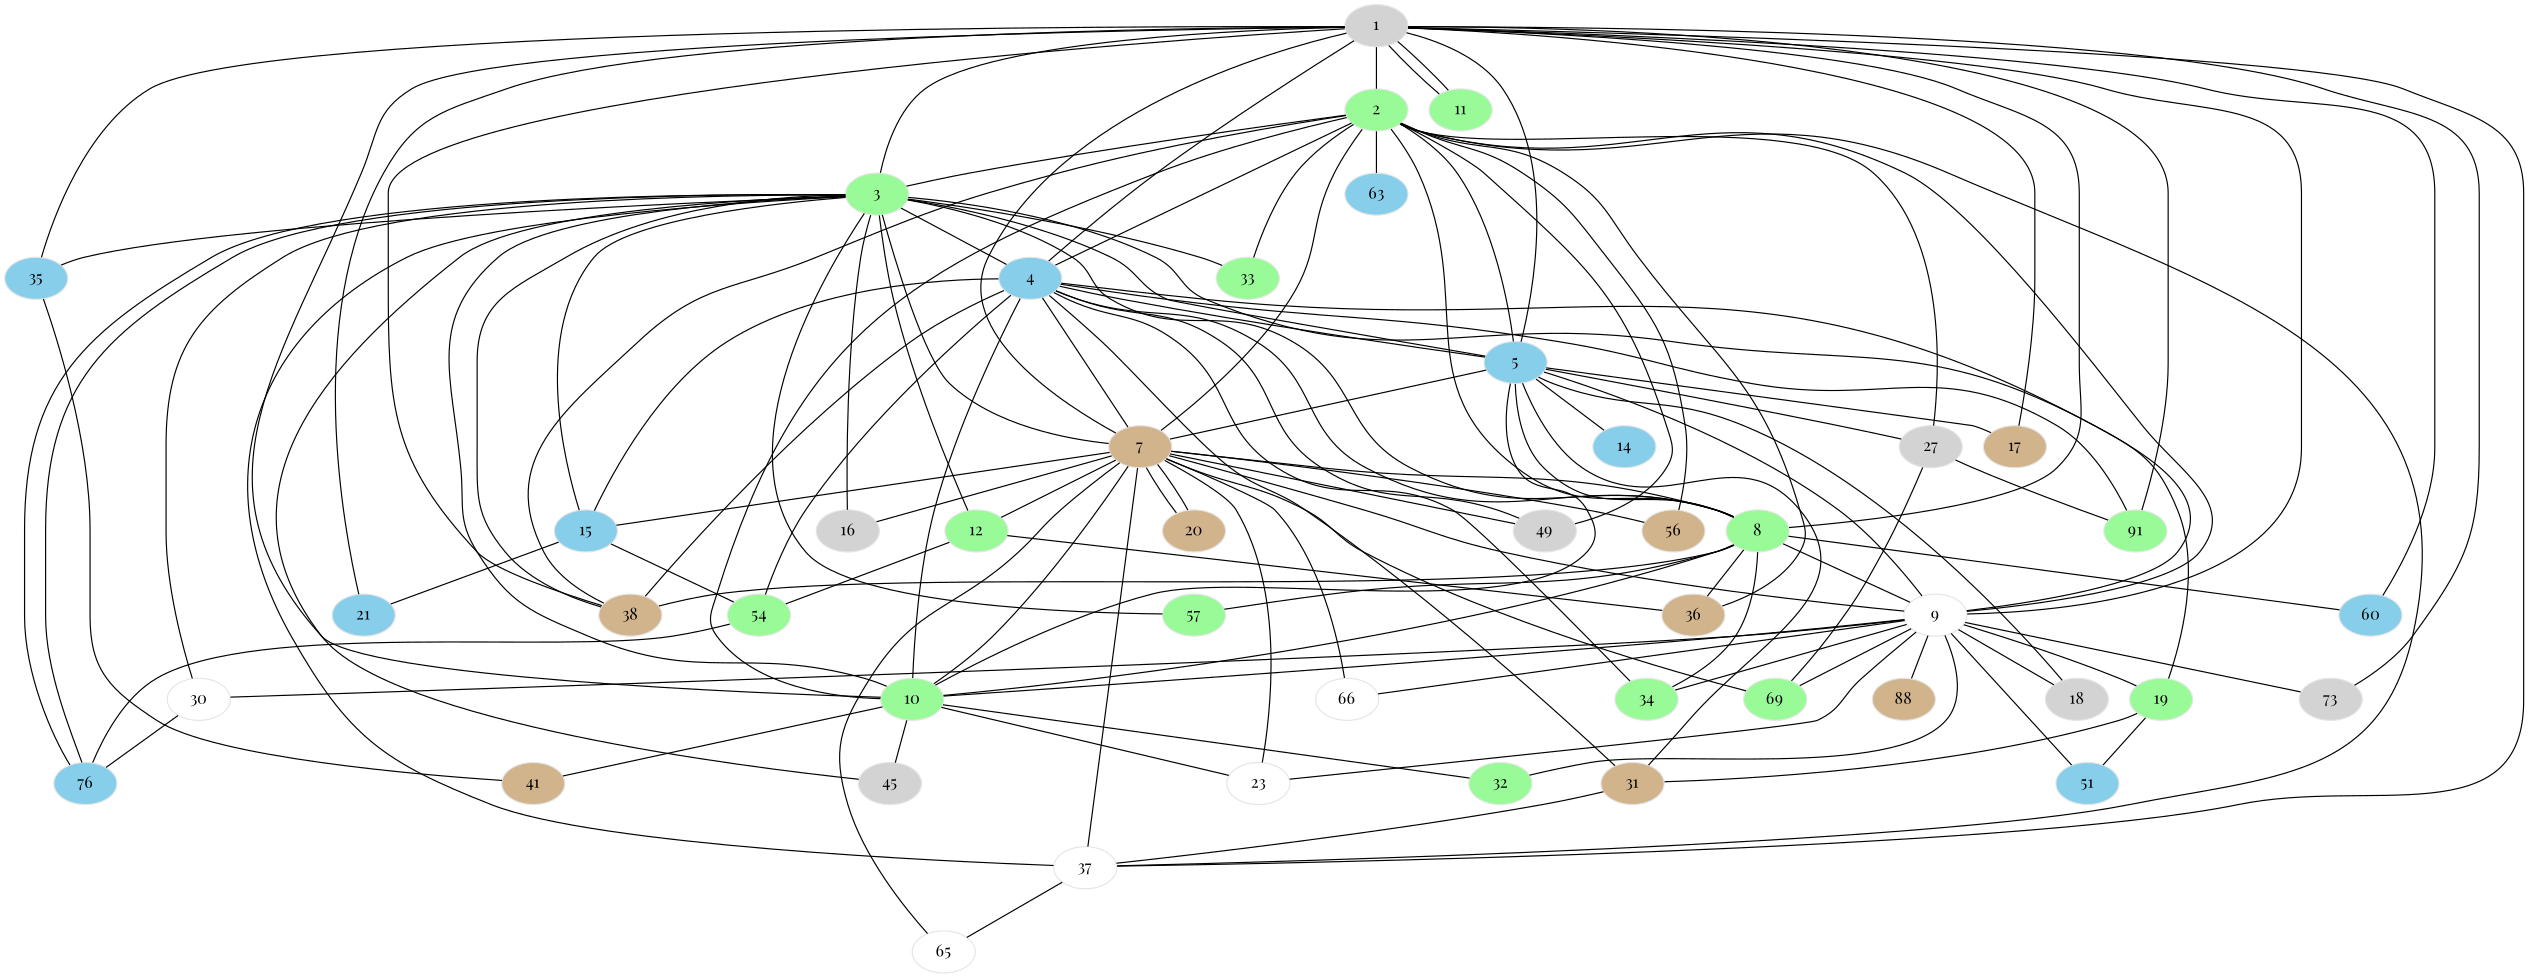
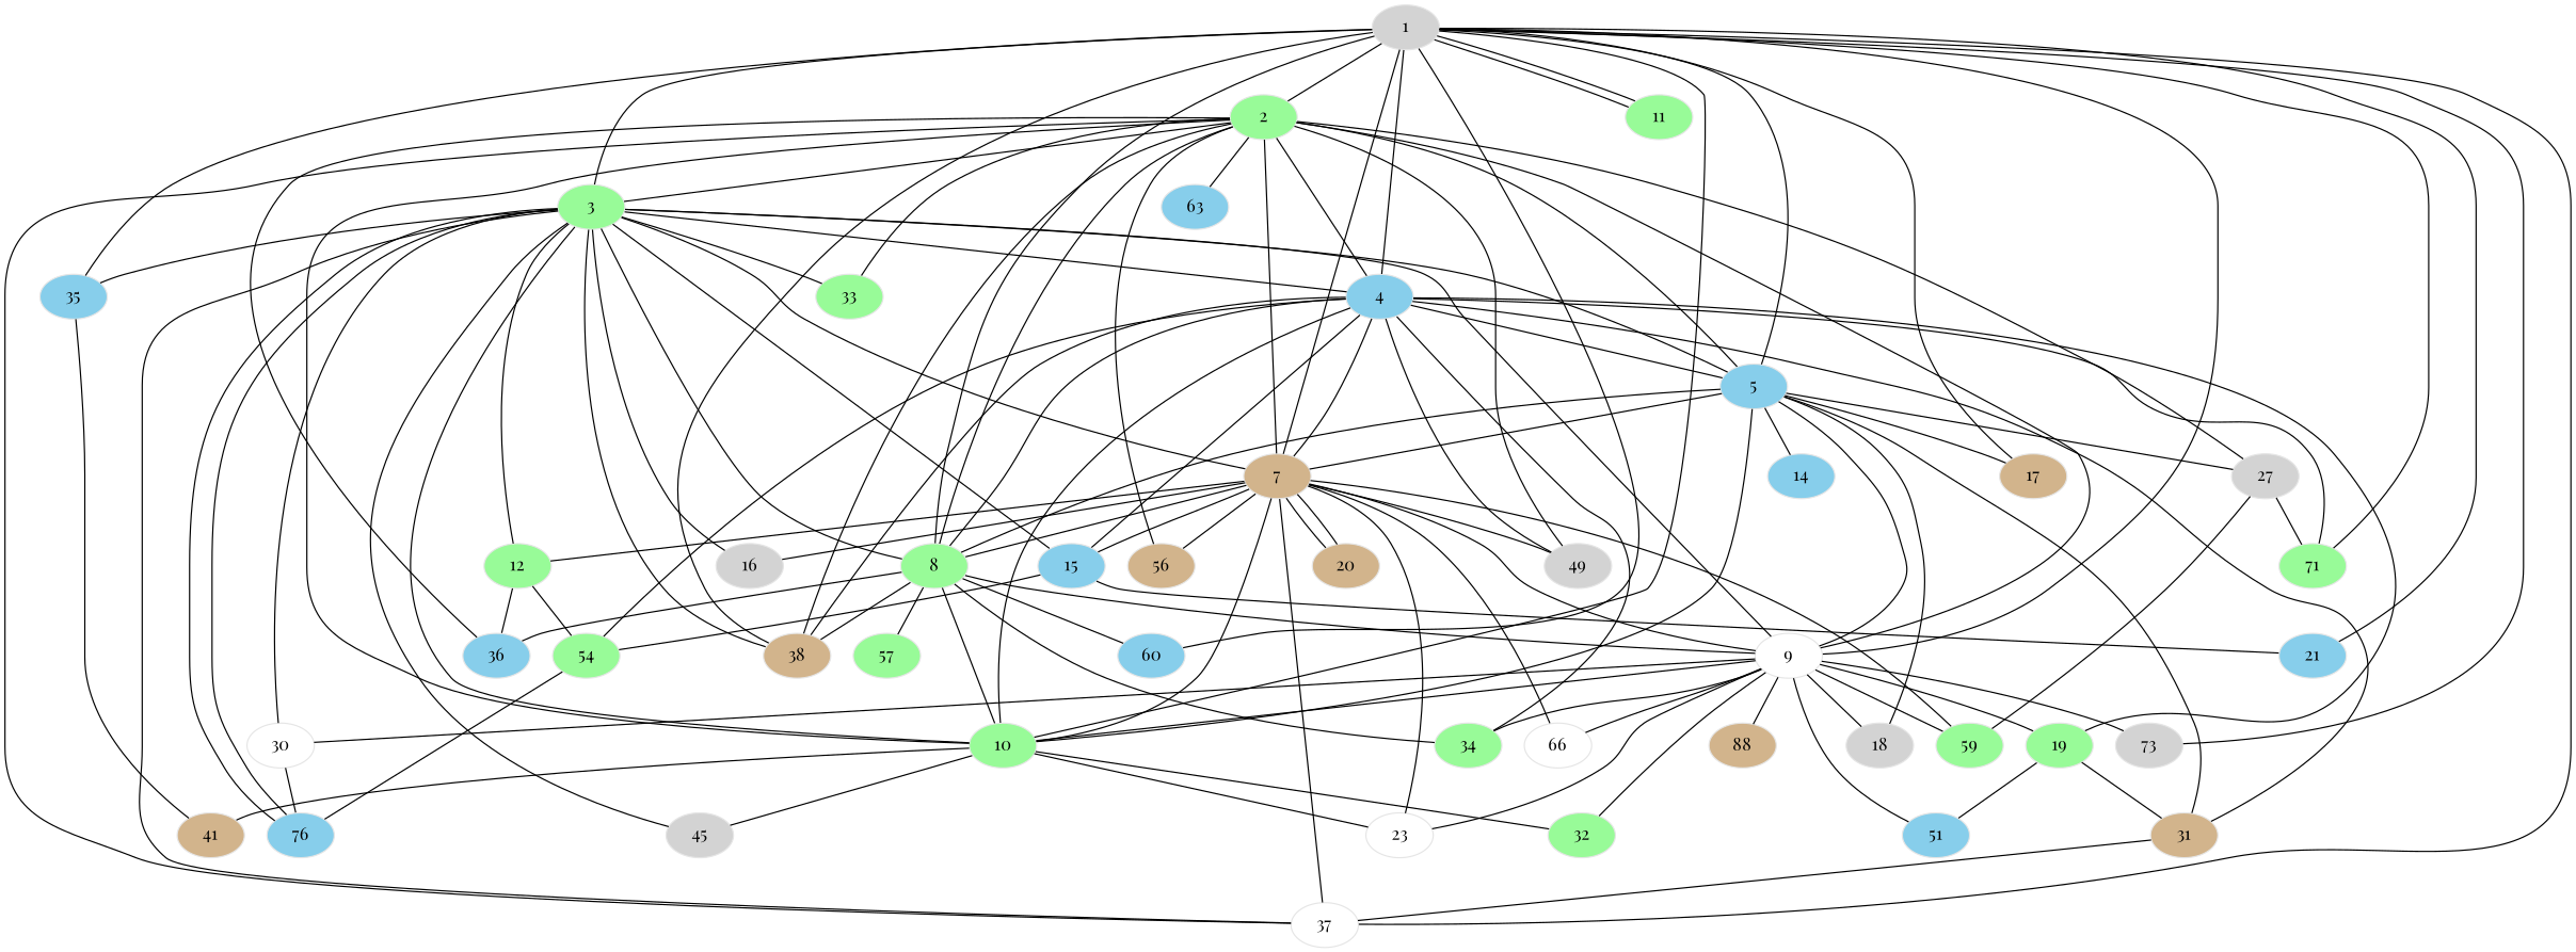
  graph {
    fontname="Playfair Display"
    node [color=gray90 fillcolor=palegreen fontname="Playfair Display" style=filled]
    edge [fontname="Playfair Display"]
    1 [fillcolor=lightgrey super="+24"]
    2 [super="+13+6+90"]
    3
    4 [fillcolor=skyblue super="+25+87+86+78+47+70+64+58+53"]
    5 [fillcolor=skyblue]
    7 [fillcolor=tan]
    8 [super="+67+43+26"]
    9 [fillcolor=white super="+39"]
    10 [super="+80"]
    11
    21 [fillcolor=skyblue]
    35 [fillcolor=skyblue super="+82"]
    37 [fillcolor=white super="+81+68+50+74"]
    38 [fillcolor=tan super="+75+48"]
    60 [fillcolor=skyblue]
-   71 [super="+94+77" label=91]
+   71 [super="+94+77"]
    73 [fillcolor=lightgrey]
    17 [fillcolor=tan]
    27 [fillcolor=lightgrey]
    33
-   36 [fillcolor=tan]
+   36 [fillcolor=skyblue]
    n22 [fillcolor=tan label=56]
    49 [fillcolor=lightgrey super="+56"]
    63 [fillcolor=skyblue]
    12
    15 [fillcolor=skyblue super="+44"]
    16 [fillcolor=lightgrey]
    30 [fillcolor=white super="+97"]
    45 [fillcolor=lightgrey]
    57
    76 [fillcolor=skyblue super="+91"]
    19 [super="+84"]
    31 [fillcolor=tan]
    34
    54 [super="+92+62"]
    14 [fillcolor=skyblue]
    18 [fillcolor=lightgrey]
    20 [fillcolor=tan]
    23 [fillcolor=white super="+93"]
-   65 [fillcolor=white]
    66 [fillcolor=white]
-   69
+   69 [label=59]
    88 [fillcolor=tan]
    32
    51 [fillcolor=skyblue]
    41 [fillcolor=tan]
    1 -- 2 [weight=5]
    1 -- 3
    1 -- 4 [weight=2]
    1 -- 5
    1 -- 7
    1 -- 8 [weight=2]
    1 -- 9
    1 -- 10 [weight=2]
    1 -- 11
    1 -- 11
    1 -- 21
    1 -- 35 [weight=2]
    1 -- 37
    1 -- 38
    1 -- 60
    1 -- 71 [weight=2]
    1 -- 73
    1 -- 17
    2 -- 3 [weight=2]
    2 -- 4 [weight=3]
    2 -- 5 [weight=2]
    2 -- 7 [weight=3]
    2 -- 8 [weight=2]
    2 -- 9 [weight=2]
    2 -- 10 [weight=2]
    2 -- 37
    2 -- 38
    2 -- 27
    2 -- 33
    2 -- 36
    2 -- n22
    2 -- 49
    2 -- 63 [weight=2]
    3 -- 4
    3 -- 5
    3 -- 7
    3 -- 8 [weight=3]
    3 -- 9
    3 -- 10
    3 -- 35
    3 -- 37
    3 -- 38
    3 -- 33
    3 -- 12
    3 -- 15
    3 -- 16
    3 -- 30
    3 -- 45
-   3 -- 57
    3 -- 76
    3 -- 76
    4 -- 5
    4 -- 7
    4 -- 8 [weight=5]
    4 -- 10 [weight=2]
    4 -- 38 [weight=2]
    4 -- 71
    4 -- 49
    4 -- 15 [weight=2]
    4 -- 19
    4 -- 31
    4 -- 34
    4 -- 54 [weight=2]
    5 -- 7
    5 -- 8 [weight=3]
    5 -- 9
    5 -- 10
    5 -- 17
    5 -- 27
    5 -- 31
    5 -- 14
    5 -- 18
    7 -- 8 [weight=2]
    7 -- 9
    7 -- 10
    7 -- 37 [weight=2]
    7 -- n22
    7 -- 49
    7 -- 12
    7 -- 15
    7 -- 16
    7 -- 20
    7 -- 20
    7 -- 23
-   7 -- 65
    7 -- 66
    7 -- 69
    8 -- 9
    8 -- 10
    8 -- 38 [weight=2]
    8 -- 60
    8 -- 36
    8 -- 57
    8 -- 34
    9 -- 10
    9 -- 73
    9 -- 30
    9 -- 19
    9 -- 34
    9 -- 18
    9 -- 23
    9 -- 66
    9 -- 69
    9 -- 88
    9 -- 32
    9 -- 51
    10 -- 45
    10 -- 23
    10 -- 32
    10 -- 41
    35 -- 41
-   37 -- 65
    27 -- 71
    27 -- 69
    12 -- 36
    12 -- 54
    15 -- 21
    15 -- 54
    30 -- 76
    19 -- 31
    19 -- 51
    31 -- 37
    54 -- 76
  }
